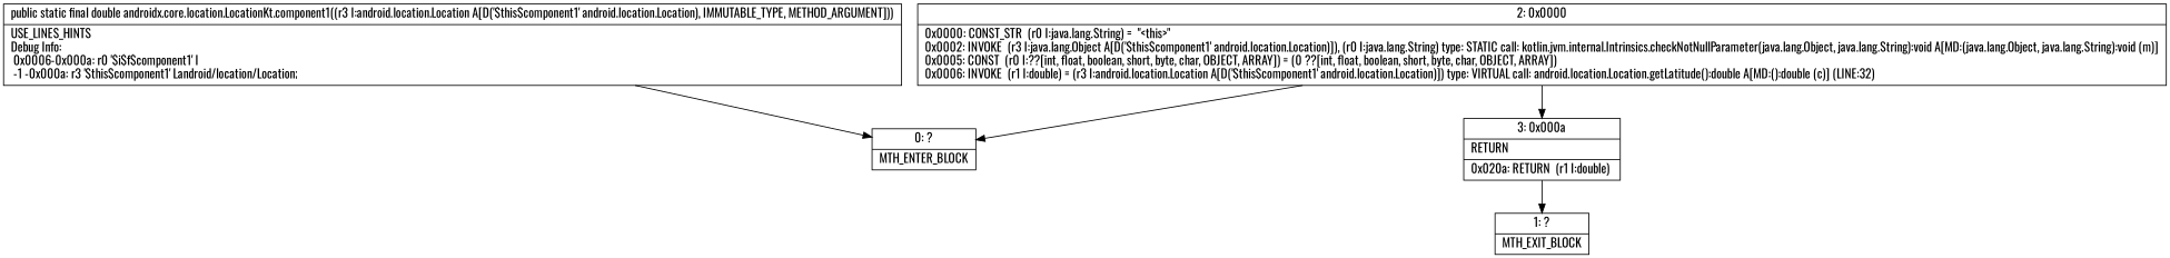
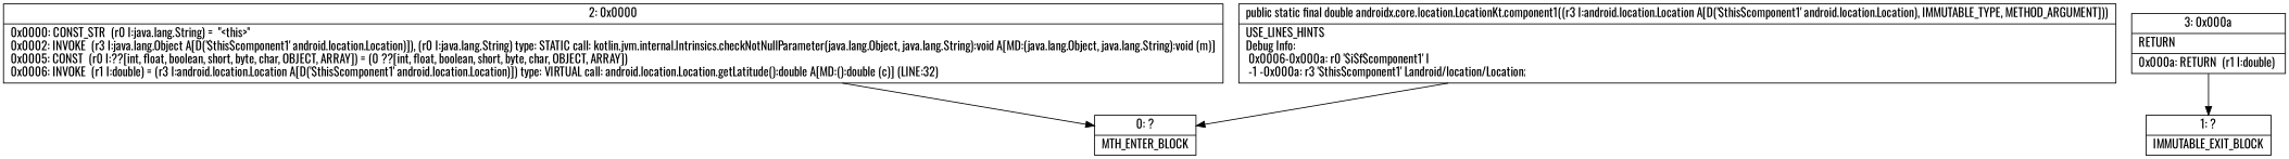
  digraph {
    fontname=Oswald
    node [fontname=Oswald shape=record]
    edge [fontname=Oswald]
    n1 [label="{0\:\ ?|MTH_ENTER_BLOCK\l}"]
    n2 [label="{2\:\ 0x0000|0x0000: CONST_STR  (r0 I:java.lang.String) =  \"\<this\>\" \l0x0002: INVOKE  (r3 I:java.lang.Object A[D('$this$component1' android.location.Location)]), (r0 I:java.lang.String) type: STATIC call: kotlin.jvm.internal.Intrinsics.checkNotNullParameter(java.lang.Object, java.lang.String):void A[MD:(java.lang.Object, java.lang.String):void (m)]\l0x0005: CONST  (r0 I:??[int, float, boolean, short, byte, char, OBJECT, ARRAY]) = (0 ??[int, float, boolean, short, byte, char, OBJECT, ARRAY]) \l0x0006: INVOKE  (r1 I:double) = (r3 I:android.location.Location A[D('$this$component1' android.location.Location)]) type: VIRTUAL call: android.location.Location.getLatitude():double A[MD:():double (c)] (LINE:32)\l}"]
-   n3 [label="{3\:\ 0x000a|RETURN\l|0x020a: RETURN  (r1 I:double) \l}"]
-   n4 [label="{1\:\ ?|MTH_EXIT_BLOCK\l}"]
+   n3 [label="{3\:\ 0x000a|RETURN\l|0x000a: RETURN  (r1 I:double) \l}"]
+   n4 [label="{1\:\ ?|IMMUTABLE_EXIT_BLOCK\l}"]
    n5 [label="{public static final double androidx.core.location.LocationKt.component1((r3 I:android.location.Location A[D('$this$component1' android.location.Location), IMMUTABLE_TYPE, METHOD_ARGUMENT]))  | USE_LINES_HINTS\lDebug Info:\l  0x0006\-0x000a: r0 '$i$f$component1' I\l  \-1 \-0x000a: r3 '$this$component1' Landroid\/location\/Location;\l}"]
    n2 -> n1
-   n2 -> n3
    n3 -> n4
    n5 -> n1
  }
